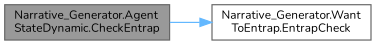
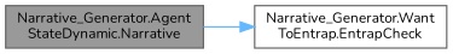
  digraph {
    rankdir=LR
    fontname=Nunito
    node [fontname=Nunito fontsize=10 shape=box style=filled]
-   n1 [color=gray40 fillcolor=grey60 fontcolor=black height=0.2 label="Narrative_Generator.Agent\lStateDynamic.CheckEntrap" width=0.4]
+   n1 [color=gray40 fillcolor=grey60 fontcolor=black height=0.2 label="Narrative_Generator.Agent\lStateDynamic.Narrative" width=0.4]
    n2 [color=grey40 fillcolor=white height=0.2 label="Narrative_Generator.Want\lToEntrap.EntrapCheck" width=0.4]
    n1 -> n2 [color=steelblue1 fontname=Nunito fontsize=10 labelfontname=Helvetica labelfontsize=10 style=solid]
  }
